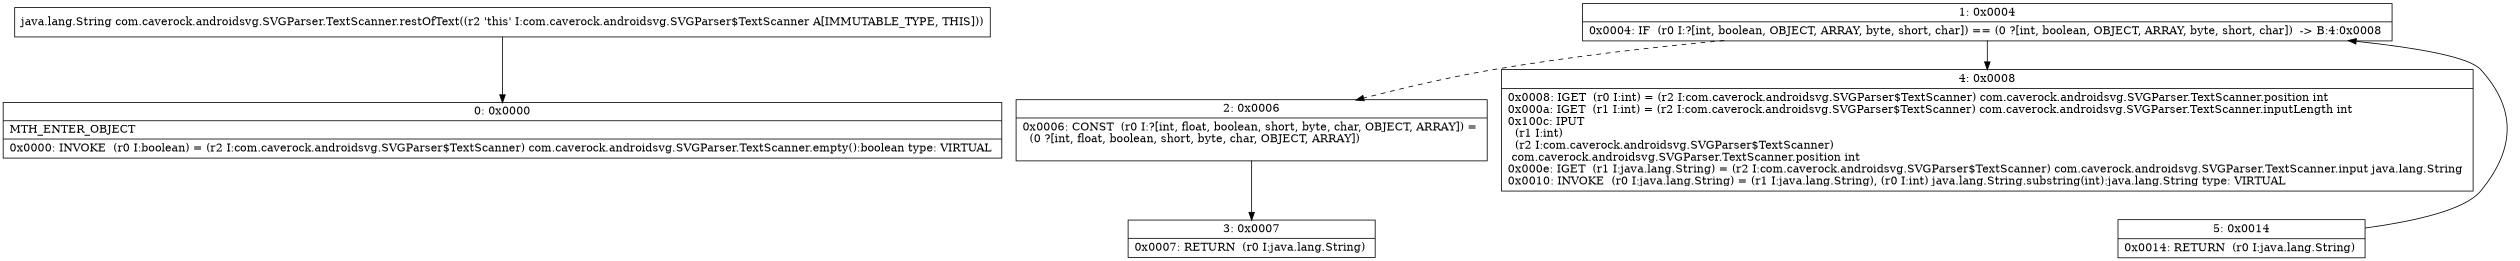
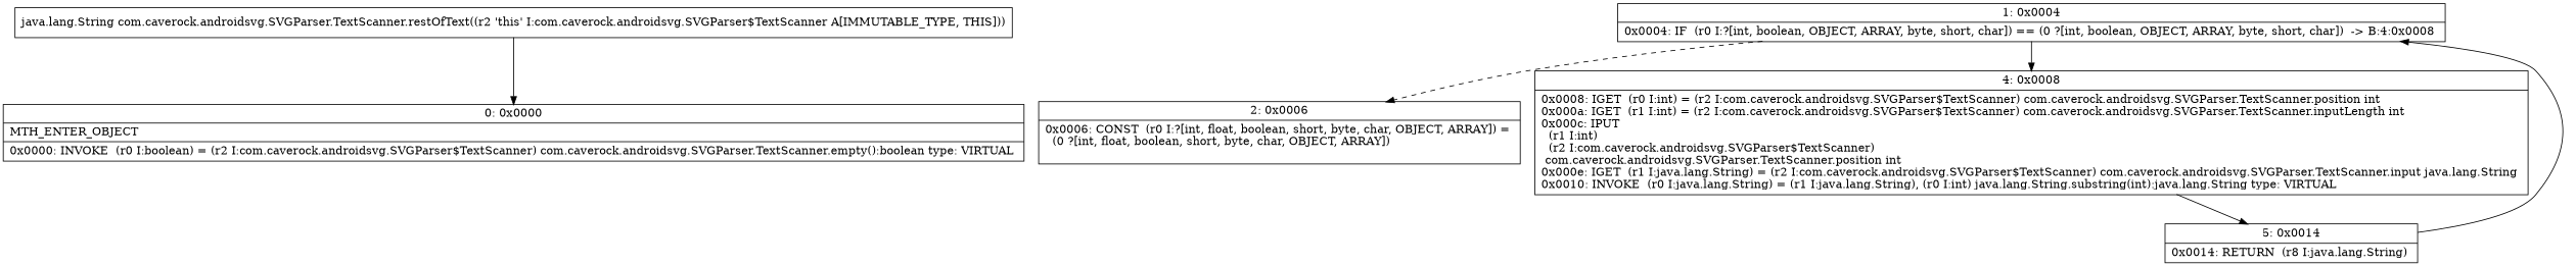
  digraph {
    node [shape=record]
    n1 [label="{0\:\ 0x0000|MTH_ENTER_OBJECT\l|0x0000: INVOKE  (r0 I:boolean) = (r2 I:com.caverock.androidsvg.SVGParser$TextScanner) com.caverock.androidsvg.SVGParser.TextScanner.empty():boolean type: VIRTUAL \l}"]
    n2 [label="{1\:\ 0x0004|0x0004: IF  (r0 I:?[int, boolean, OBJECT, ARRAY, byte, short, char]) == (0 ?[int, boolean, OBJECT, ARRAY, byte, short, char])  \-\> B:4:0x0008 \l}"]
    n3 [label="{2\:\ 0x0006|0x0006: CONST  (r0 I:?[int, float, boolean, short, byte, char, OBJECT, ARRAY]) = \l  (0 ?[int, float, boolean, short, byte, char, OBJECT, ARRAY])\l \l}"]
-   n4 [label="{4\:\ 0x0008|0x0008: IGET  (r0 I:int) = (r2 I:com.caverock.androidsvg.SVGParser$TextScanner) com.caverock.androidsvg.SVGParser.TextScanner.position int \l0x000a: IGET  (r1 I:int) = (r2 I:com.caverock.androidsvg.SVGParser$TextScanner) com.caverock.androidsvg.SVGParser.TextScanner.inputLength int \l0x100c: IPUT  \l  (r1 I:int)\l  (r2 I:com.caverock.androidsvg.SVGParser$TextScanner)\l com.caverock.androidsvg.SVGParser.TextScanner.position int \l0x000e: IGET  (r1 I:java.lang.String) = (r2 I:com.caverock.androidsvg.SVGParser$TextScanner) com.caverock.androidsvg.SVGParser.TextScanner.input java.lang.String \l0x0010: INVOKE  (r0 I:java.lang.String) = (r1 I:java.lang.String), (r0 I:int) java.lang.String.substring(int):java.lang.String type: VIRTUAL \l}"]
-   n5 [label="{3\:\ 0x0007|0x0007: RETURN  (r0 I:java.lang.String) \l}"]
-   n6 [label="{5\:\ 0x0014|0x0014: RETURN  (r0 I:java.lang.String) \l}"]
+   n4 [label="{4\:\ 0x0008|0x0008: IGET  (r0 I:int) = (r2 I:com.caverock.androidsvg.SVGParser$TextScanner) com.caverock.androidsvg.SVGParser.TextScanner.position int \l0x000a: IGET  (r1 I:int) = (r2 I:com.caverock.androidsvg.SVGParser$TextScanner) com.caverock.androidsvg.SVGParser.TextScanner.inputLength int \l0x000c: IPUT  \l  (r1 I:int)\l  (r2 I:com.caverock.androidsvg.SVGParser$TextScanner)\l com.caverock.androidsvg.SVGParser.TextScanner.position int \l0x000e: IGET  (r1 I:java.lang.String) = (r2 I:com.caverock.androidsvg.SVGParser$TextScanner) com.caverock.androidsvg.SVGParser.TextScanner.input java.lang.String \l0x0010: INVOKE  (r0 I:java.lang.String) = (r1 I:java.lang.String), (r0 I:int) java.lang.String.substring(int):java.lang.String type: VIRTUAL \l}"]
+   n6 [label="{5\:\ 0x0014|0x0014: RETURN  (r8 I:java.lang.String) \l}"]
    n7 [label="{java.lang.String com.caverock.androidsvg.SVGParser.TextScanner.restOfText((r2 'this' I:com.caverock.androidsvg.SVGParser$TextScanner A[IMMUTABLE_TYPE, THIS])) }"]
    n2 -> n3 [style=dashed]
    n2 -> n4
-   n3 -> n5
+   n4 -> n6
    n6 -> n2
    n7 -> n1
  }
